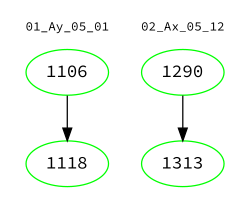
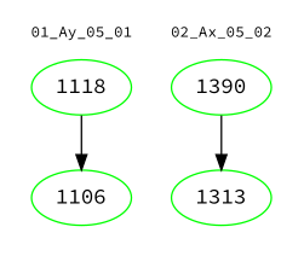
  digraph {
    fontname="Source Code Pro"
    node [color=green fontname="Source Code Pro"]
    edge [color=black fontname="Source Code Pro"]
    n1 [label=1106]
    n2 [label=1118]
-   n3 [label=1290]
+   n3 [label=1390]
    n4 [label=1313]
    subgraph cluster_1 {
      color=white
      fontsize=10
      label="01_Ay_05_01"
      n1
      n2
    }
    subgraph cluster_2 {
      color=white
      fontsize=10
-     label="02_Ax_05_12"
+     label="02_Ax_05_02"
      n3
      n4
    }
-   n1 -> n2
+   n2 -> n1
    n3 -> n4
  }
